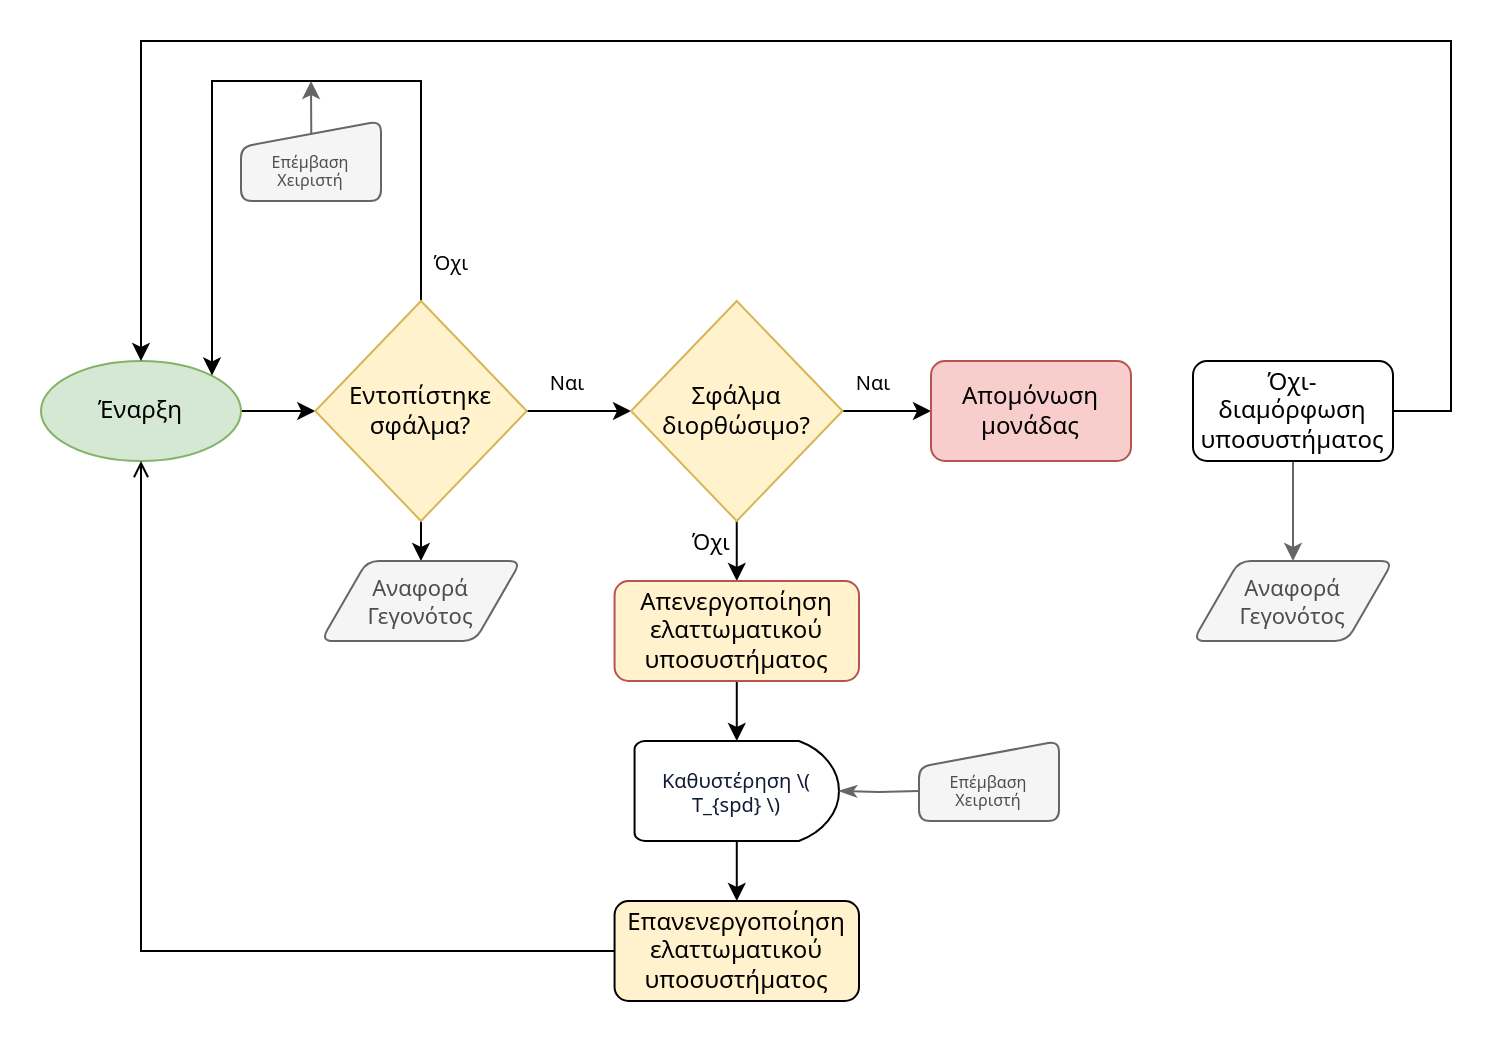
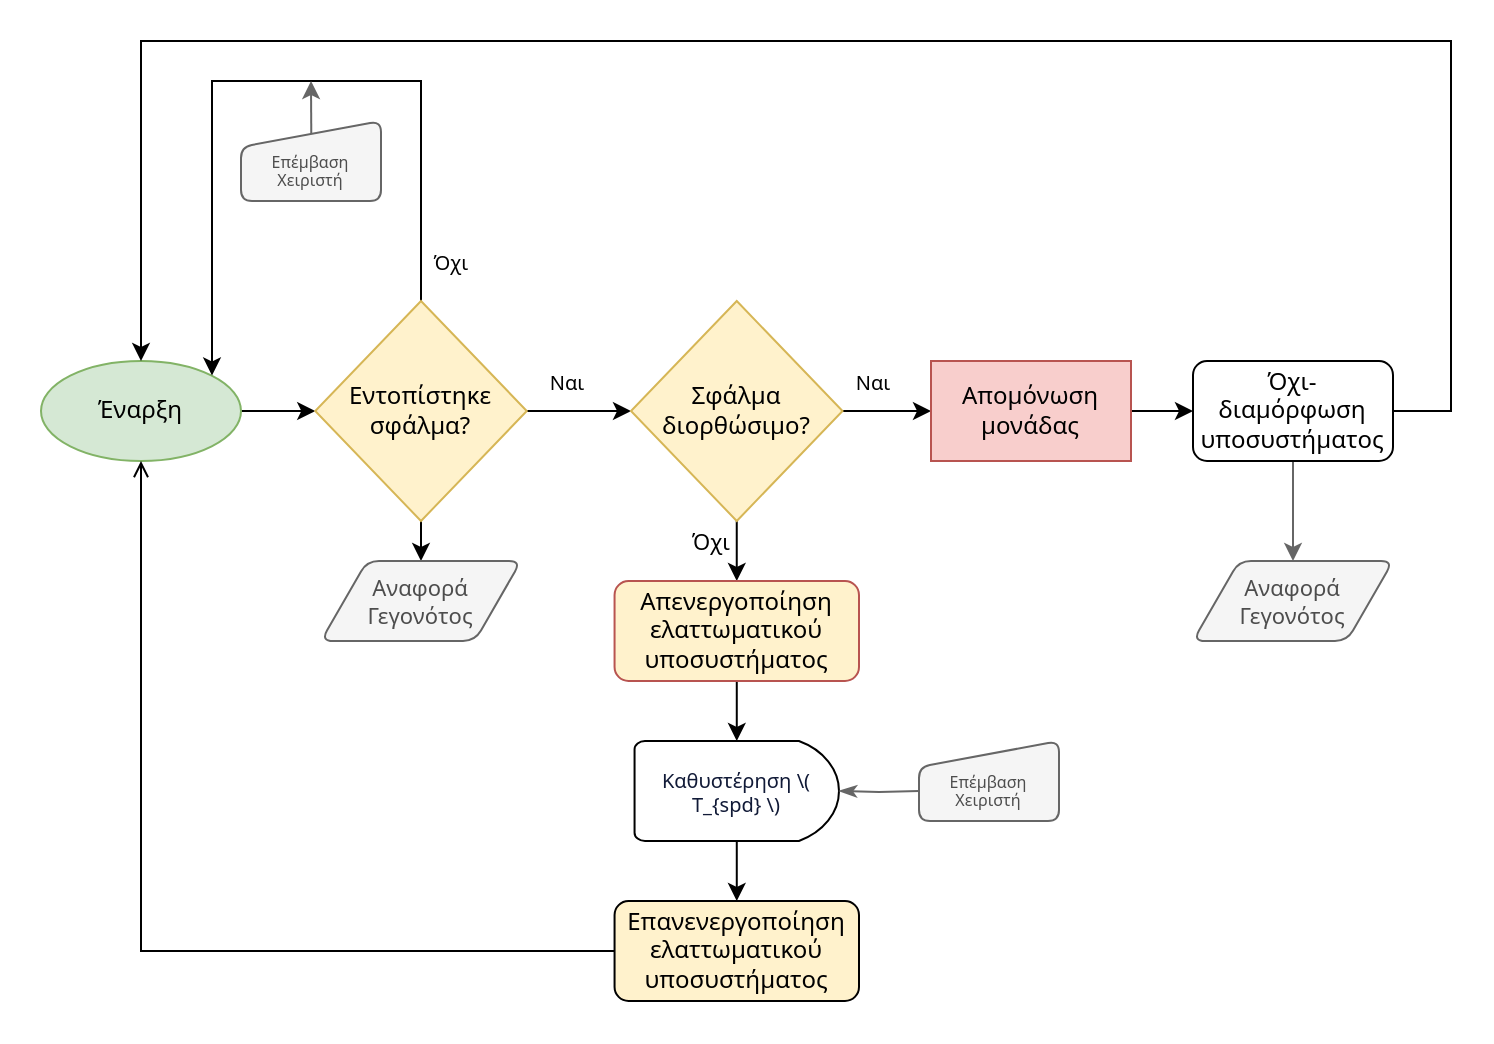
  <mxCell id="0" />
  <mxCell id="1" parent="0" />
  <mxCell id="2" style="edgeStyle=orthogonalEdgeStyle;rounded=0;orthogonalLoop=1;jettySize=auto;html=1;exitX=1;exitY=0.5;exitDx=0;exitDy=0;exitPerimeter=0;entryX=0;entryY=0.5;entryDx=0;entryDy=0;entryPerimeter=0;labelBackgroundColor=none;fontFamily=Noto Sans;fontSize=10;fontColor=#000000;" parent="1" source="3" target="7" edge="1"><mxGeometry relative="1" as="geometry" /></mxCell>
  <mxCell id="3" value="Έναρξη" style="strokeWidth=1;html=1;shape=mxgraph.flowchart.start_1;whiteSpace=wrap;spacing=6;fontFamily=Noto Sans;fontSource=https%3A%2F%2Ffonts.googleapis.com%2Fcss%3Ffamily%3DNoto%2BSans;fillColor=#d5e8d4;strokeColor=#82b366;" parent="1" vertex="1"><mxGeometry x="20" y="180" width="100" height="50" as="geometry" /></mxCell>
  <mxCell id="4" value="Ναι" style="edgeStyle=orthogonalEdgeStyle;rounded=0;orthogonalLoop=1;jettySize=auto;html=1;exitX=1;exitY=0.5;exitDx=0;exitDy=0;exitPerimeter=0;entryX=0;entryY=0.5;entryDx=0;entryDy=0;labelBackgroundColor=none;fontFamily=Noto Sans;fontSize=10;fontColor=#000000;entryPerimeter=0;" parent="1" source="7" target="10" edge="1"><mxGeometry x="-0.246" y="15" relative="1" as="geometry"><mxPoint as="offset" /><mxPoint x="299.5" y="205" as="targetPoint" /></mxGeometry></mxCell>
  <mxCell id="5" value="Όχι" style="edgeStyle=orthogonalEdgeStyle;rounded=0;orthogonalLoop=1;jettySize=auto;html=1;exitX=0.5;exitY=0;exitDx=0;exitDy=0;exitPerimeter=0;labelBackgroundColor=none;fontFamily=Noto Sans;fontSize=10;fontColor=#000000;entryX=0.855;entryY=0.145;entryDx=0;entryDy=0;entryPerimeter=0;" parent="1" source="7" target="3" edge="1"><mxGeometry x="-0.89" y="-15" relative="1" as="geometry"><Array as="points"><mxPoint x="210" y="40" /><mxPoint x="106" y="40" /></Array><mxPoint as="offset" /></mxGeometry></mxCell>
  <mxCell id="6" style="edgeStyle=orthogonalEdgeStyle;rounded=0;orthogonalLoop=1;jettySize=auto;html=1;exitX=0.5;exitY=1;exitDx=0;exitDy=0;exitPerimeter=0;entryX=0.5;entryY=0;entryDx=0;entryDy=0;strokeColor=#000000;fontFamily=Noto Sans;fontSize=11;fontColor=#4D4D4D;" parent="1" source="7" target="20" edge="1"><mxGeometry relative="1" as="geometry" /></mxCell>
  <mxCell id="7" value="&lt;div&gt;Εντοπίστηκε&lt;/div&gt;&lt;div&gt;σφάλμα?&lt;br&gt;&lt;/div&gt;" style="strokeWidth=1;html=1;shape=mxgraph.flowchart.decision;whiteSpace=wrap;spacing=6;fillColor=#fff2cc;strokeColor=#d6b656;fontFamily=Noto Sans;fontSource=https%3A%2F%2Ffonts.googleapis.com%2Fcss%3Ffamily%3DNoto%2BSans;" parent="1" vertex="1"><mxGeometry x="157.12" y="150" width="105.77" height="110" as="geometry" /></mxCell>
  <mxCell id="8" value="Ναι" style="edgeStyle=orthogonalEdgeStyle;rounded=0;orthogonalLoop=1;jettySize=auto;html=1;exitX=1;exitY=0.5;exitDx=0;exitDy=0;exitPerimeter=0;entryX=0;entryY=0.5;entryDx=0;entryDy=0;labelBackgroundColor=none;fontFamily=Noto Sans;fontSize=10;fontColor=#000000;" parent="1" source="10" target="16" edge="1"><mxGeometry x="-0.333" y="15" relative="1" as="geometry"><mxPoint as="offset" /><mxPoint x="465" y="205" as="targetPoint" /></mxGeometry></mxCell>
  <mxCell id="9" value="Όχι" style="edgeStyle=orthogonalEdgeStyle;rounded=0;orthogonalLoop=1;jettySize=auto;html=1;exitX=0.5;exitY=1;exitDx=0;exitDy=0;exitPerimeter=0;entryX=0.5;entryY=0;entryDx=0;entryDy=0;strokeColor=#000000;fontFamily=Noto Sans;fontSize=11;" parent="1" source="10" target="12" edge="1"><mxGeometry x="-0.334" y="-13" relative="1" as="geometry"><mxPoint as="offset" /></mxGeometry></mxCell>
  <mxCell id="10" value="&lt;div&gt;Σφάλμα διορθώσιμο?&lt;/div&gt;" style="strokeWidth=1;html=1;shape=mxgraph.flowchart.decision;whiteSpace=wrap;spacing=6;fillColor=#fff2cc;strokeColor=#d6b656;fontFamily=Noto Sans;fontSource=https%3A%2F%2Ffonts.googleapis.com%2Fcss%3Ffamily%3DNoto%2BSans;" parent="1" vertex="1"><mxGeometry x="315" y="150" width="105.77" height="110" as="geometry" /></mxCell>
  <mxCell id="11" style="edgeStyle=orthogonalEdgeStyle;rounded=0;orthogonalLoop=1;jettySize=auto;html=1;exitX=0.5;exitY=1;exitDx=0;exitDy=0;entryX=0.5;entryY=0;entryDx=0;entryDy=0;entryPerimeter=0;" parent="1" source="12" target="23" edge="1"><mxGeometry relative="1" as="geometry" /></mxCell>
  <mxCell id="12" value="&lt;div&gt;&lt;span&gt;Απενεργοποίηση ελαττωματικού&lt;/span&gt;&lt;/div&gt;&lt;div&gt;&lt;span&gt;υποσυστήματος&lt;/span&gt;&lt;br&gt;&lt;/div&gt;" style="rounded=1;whiteSpace=wrap;html=1;absoluteArcSize=1;arcSize=14;strokeWidth=1;spacing=6;fontFamily=Noto Sans;fontSource=https%3A%2F%2Ffonts.googleapis.com%2Fcss%3Ffamily%3DNoto%2BSans;fontStyle=0;fillColor=#fff2cc;strokeColor=#b85450;" parent="1" vertex="1"><mxGeometry x="306.78" y="290" width="122.22" height="50" as="geometry" /></mxCell>
  <mxCell id="13" style="edgeStyle=orthogonalEdgeStyle;rounded=0;orthogonalLoop=1;jettySize=auto;html=1;exitX=0;exitY=0.5;exitDx=0;exitDy=0;entryX=0.5;entryY=1;entryDx=0;entryDy=0;entryPerimeter=0;strokeColor=#000000;fontFamily=Noto Sans;fontSize=11;fontColor=#4D4D4D;endArrow=open;" parent="1" source="14" target="3" edge="1"><mxGeometry relative="1" as="geometry" /></mxCell>
  <mxCell id="14" value="&lt;div&gt;&lt;span&gt;Επανενεργοποίηση ελαττωματικού&lt;/span&gt;&lt;/div&gt;&lt;div&gt;&lt;span&gt;υποσυστήματος&lt;/span&gt;&lt;br&gt;&lt;/div&gt;" style="rounded=1;whiteSpace=wrap;html=1;absoluteArcSize=1;arcSize=14;strokeWidth=1;spacing=6;fontFamily=Noto Sans;fontSource=https%3A%2F%2Ffonts.googleapis.com%2Fcss%3Ffamily%3DNoto%2BSans;fontStyle=0;fillColor=#fff2cc;" parent="1" vertex="1"><mxGeometry x="306.78" y="450" width="122.22" height="50" as="geometry" /></mxCell>
- <mxCell id="16" value="Απομόνωση μονάδας" style="rounded=1;whiteSpace=wrap;html=1;absoluteArcSize=1;arcSize=14;strokeWidth=1;spacing=6;fontFamily=Noto Sans;fontSource=https%3A%2F%2Ffonts.googleapis.com%2Fcss%3Ffamily%3DNoto%2BSans;fontStyle=0;fillColor=#f8cecc;strokeColor=#b85450;" parent="1" vertex="1"><mxGeometry x="465" y="180" width="100" height="50" as="geometry" /></mxCell>
+ <mxCell id="15" style="edgeStyle=orthogonalEdgeStyle;rounded=0;orthogonalLoop=1;jettySize=auto;html=1;exitX=1;exitY=0.5;exitDx=0;exitDy=0;entryX=0;entryY=0.5;entryDx=0;entryDy=0;strokeColor=#000000;fontFamily=Noto Sans;fontSize=11;fontColor=#4D4D4D;" parent="1" source="16" target="19" edge="1"><mxGeometry relative="1" as="geometry" /></mxCell>
+ <mxCell id="16" value="Απομόνωση μονάδας" style="whiteSpace=wrap;html=1;absoluteArcSize=1;arcSize=14;strokeWidth=1;spacing=6;fontFamily=Noto Sans;fontSource=https%3A%2F%2Ffonts.googleapis.com%2Fcss%3Ffamily%3DNoto%2BSans;fontStyle=0;fillColor=#f8cecc;strokeColor=#b85450;rounded=0;" parent="1" vertex="1"><mxGeometry x="465" y="180" width="100" height="50" as="geometry" /></mxCell>
  <mxCell id="17" style="edgeStyle=orthogonalEdgeStyle;rounded=0;orthogonalLoop=1;jettySize=auto;html=1;exitX=1;exitY=0.5;exitDx=0;exitDy=0;entryX=0.5;entryY=0;entryDx=0;entryDy=0;entryPerimeter=0;strokeColor=#000000;fontFamily=Noto Sans;fontSize=11;fontColor=#4D4D4D;" parent="1" source="19" target="3" edge="1"><mxGeometry relative="1" as="geometry"><Array as="points"><mxPoint x="725" y="205" /><mxPoint x="725" y="20" /><mxPoint x="70" y="20" /></Array></mxGeometry></mxCell>
  <mxCell id="18" style="edgeStyle=orthogonalEdgeStyle;rounded=0;orthogonalLoop=1;jettySize=auto;html=1;exitX=0.5;exitY=1;exitDx=0;exitDy=0;entryX=0.5;entryY=0;entryDx=0;entryDy=0;strokeColor=#666666;fontFamily=Noto Sans;fontSize=11;fontColor=#000000;fillColor=#f5f5f5;" parent="1" source="19" target="21" edge="1"><mxGeometry relative="1" as="geometry" /></mxCell>
  <mxCell id="19" value="&lt;div&gt;Όχι-διαμόρφωση&lt;/div&gt;&lt;div&gt;υποσυστήματος&lt;br&gt;&lt;/div&gt;" style="rounded=1;whiteSpace=wrap;html=1;absoluteArcSize=1;arcSize=14;strokeWidth=1;spacing=6;fontFamily=Noto Sans;fontSource=https%3A%2F%2Ffonts.googleapis.com%2Fcss%3Ffamily%3DNoto%2BSans;fontStyle=0;" parent="1" vertex="1"><mxGeometry x="596" y="180" width="100" height="50" as="geometry" /></mxCell>
  <mxCell id="20" value="&lt;div&gt;Αναφορά&lt;/div&gt;&lt;div&gt;Γεγονότος&lt;br&gt;&lt;/div&gt;" style="shape=parallelogram;html=1;strokeWidth=1;perimeter=parallelogramPerimeter;whiteSpace=wrap;rounded=1;arcSize=12;size=0.23;fontFamily=Noto Sans;fontSource=https%3A%2F%2Ffonts.googleapis.com%2Fcss%3Ffamily%3DNoto%2BSans;fontSize=11;fillColor=#f5f5f5;strokeColor=#666666;fontColor=#4D4D4D;" parent="1" vertex="1"><mxGeometry x="160" y="280" width="100" height="40" as="geometry" /></mxCell>
  <mxCell id="21" value="&lt;div&gt;Αναφορά&lt;/div&gt;&lt;div&gt;Γεγονότος&lt;br&gt;&lt;/div&gt;" style="shape=parallelogram;html=1;strokeWidth=1;perimeter=parallelogramPerimeter;whiteSpace=wrap;rounded=1;arcSize=12;size=0.23;fontFamily=Noto Sans;fontSource=https%3A%2F%2Ffonts.googleapis.com%2Fcss%3Ffamily%3DNoto%2BSans;fontSize=11;fillColor=#f5f5f5;strokeColor=#666666;fontColor=#4D4D4D;" parent="1" vertex="1"><mxGeometry x="596" y="280" width="100" height="40" as="geometry" /></mxCell>
  <mxCell id="22" style="edgeStyle=orthogonalEdgeStyle;rounded=0;orthogonalLoop=1;jettySize=auto;html=1;exitX=0.5;exitY=1;exitDx=0;exitDy=0;exitPerimeter=0;entryX=0.5;entryY=0;entryDx=0;entryDy=0;" parent="1" source="23" target="14" edge="1"><mxGeometry relative="1" as="geometry" /></mxCell>
  <mxCell id="23" value="&lt;div style=&quot;font-size: 10px;&quot;&gt;Καθυστέρηση \( T_{spd} \)&lt;/div&gt;" style="strokeWidth=1;html=1;shape=mxgraph.flowchart.delay;whiteSpace=wrap;fontFamily=Noto Sans;fontSize=10;fontColor=#111A37;" parent="1" vertex="1"><mxGeometry x="316.78" y="370" width="102.22" height="50" as="geometry" /></mxCell>
  <mxCell id="24" style="edgeStyle=orthogonalEdgeStyle;rounded=0;orthogonalLoop=1;jettySize=auto;html=1;exitX=0;exitY=0.75;exitDx=0;exitDy=0;entryX=1;entryY=0.5;entryDx=0;entryDy=0;entryPerimeter=0;endArrow=classicThin;endFill=1;strokeColor=#666666;" parent="1" target="23" edge="1"><mxGeometry relative="1" as="geometry"><mxPoint x="459" y="395" as="sourcePoint" /></mxGeometry></mxCell>
  <mxCell id="25" style="edgeStyle=orthogonalEdgeStyle;rounded=0;orthogonalLoop=1;jettySize=auto;html=1;exitX=0.502;exitY=0.174;exitDx=0;exitDy=0;exitPerimeter=0;fillColor=#f5f5f5;strokeColor=#666666;" parent="1" source="26" edge="1"><mxGeometry relative="1" as="geometry"><mxPoint x="155" as="targetPoint" y="40" /></mxGeometry></mxCell>
  <mxCell id="26" value="&lt;div&gt;Επέμβαση&lt;/div&gt;&lt;div&gt;Χειριστή&lt;br&gt;&lt;/div&gt;" style="html=1;strokeWidth=1;shape=manualInput;whiteSpace=wrap;rounded=1;size=13;arcSize=11;fontFamily=Noto Sans;fontSize=8;fillColor=#f5f5f5;strokeColor=#666666;fontColor=#4D4D4D;verticalAlign=bottom;spacing=5;" parent="1" vertex="1"><mxGeometry x="120" y="60" width="70" height="40" as="geometry" /></mxCell>
  <mxCell id="27" value="&lt;div&gt;Επέμβαση&lt;/div&gt;&lt;div&gt;Χειριστή&lt;br&gt;&lt;/div&gt;" style="html=1;strokeWidth=1;shape=manualInput;whiteSpace=wrap;rounded=1;size=13;arcSize=11;fontFamily=Noto Sans;fontSize=8;fillColor=#f5f5f5;strokeColor=#666666;fontColor=#4D4D4D;verticalAlign=bottom;spacing=5;" parent="1" vertex="1"><mxGeometry x="459" y="370" width="70" height="40" as="geometry" /></mxCell>
